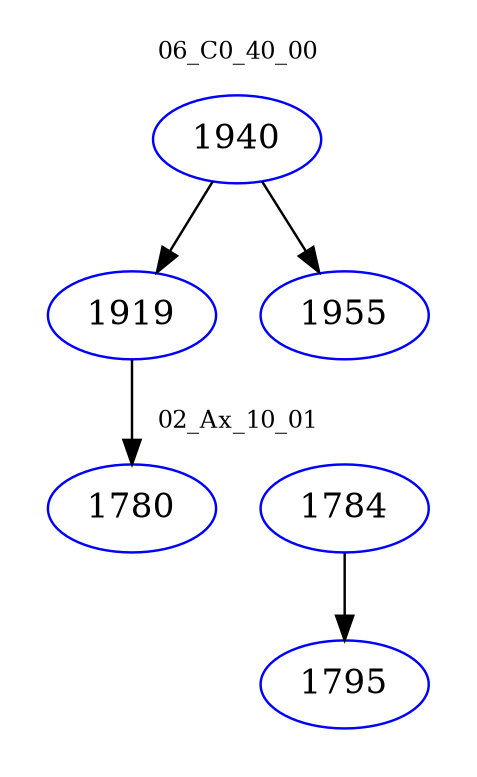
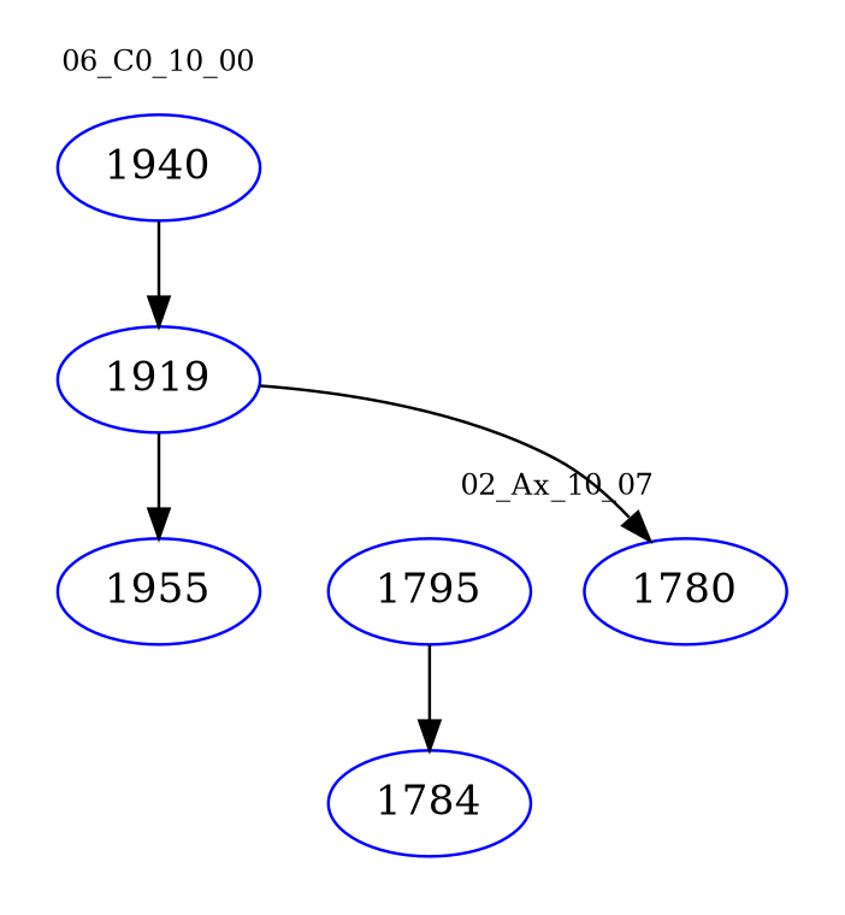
  digraph {
    node [color=blue]
    edge [color=black]
    n1 [label=1784]
    n2 [label=1780]
    n3 [label=1795]
    n4 [label=1940]
    n5 [label=1919]
    n6 [label=1955]
    subgraph cluster_1 {
      color=white
      fontsize=10
-     label="02_Ax_10_01"
+     label="02_Ax_10_07"
      n1
      n2
      n3
    }
    subgraph cluster_2 {
      color=white
      fontsize=10
-     label="06_C0_40_00"
+     label="06_C0_10_00"
      n4
      n5
      n6
    }
-   n1 -> n3
+   n3 -> n1
    n4 -> n5
-   n4 -> n6
+   n5 -> n6
    n5 -> n2
  }
